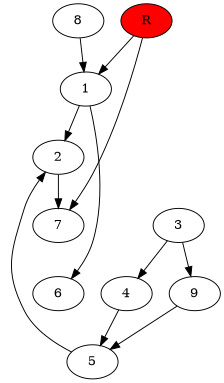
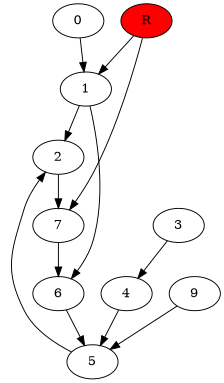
  digraph {
    1
    2
    6
    7
    5
    3
    4
    9
-   8
+   8 [label=0]
    R [fillcolor="#ff0000" style=filled]
    1 -> 2
    1 -> 6
    2 -> 7
+   6 -> 5
+   7 -> 6
    5 -> 2
    3 -> 4
-   3 -> 9
    4 -> 5
    9 -> 5
    8 -> 1
    R -> 1
    R -> 7
  }
